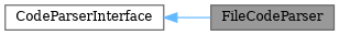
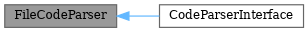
  digraph {
    rankdir=LR
    fontname="DejaVu Serif"
    node [color=gray40 fontname="DejaVu Serif" fontsize=10 shape=box style=filled]
    n1 [fillcolor=grey60 fontcolor=black height=0.2 label=FileCodeParser width=0.4]
    n2 [fillcolor=white height=0.2 label=CodeParserInterface width=0.4]
-   n2 -> n1 [color=steelblue1 dir=back fontname="DejaVu Serif" fontsize=10 labelfontname=Helvetica labelfontsize=10 style=solid]
+   n1 -> n2 [color=steelblue1 dir=back fontname="DejaVu Serif" fontsize=10 labelfontname=Helvetica labelfontsize=10 style=solid]
  }
